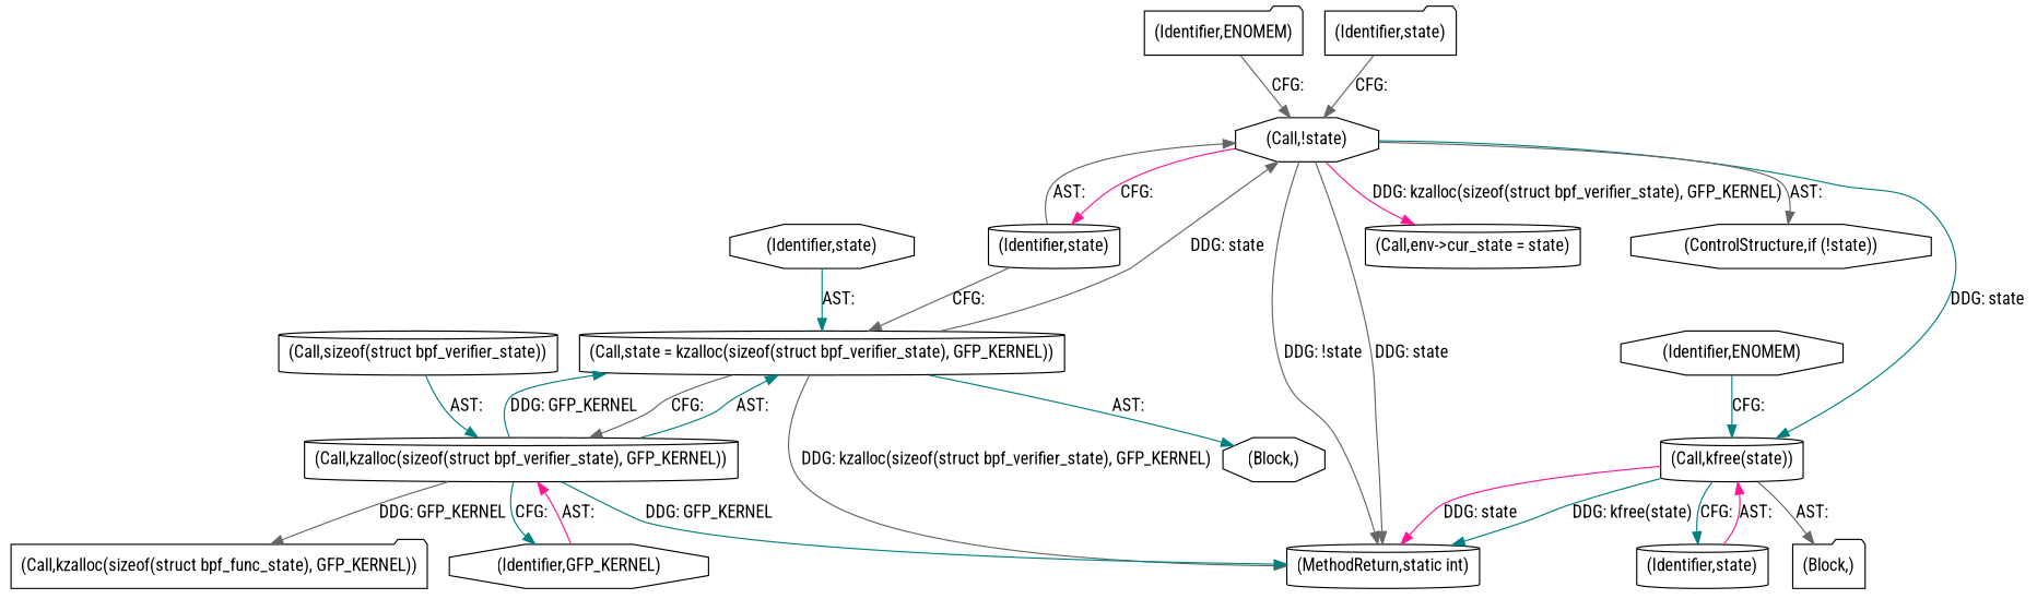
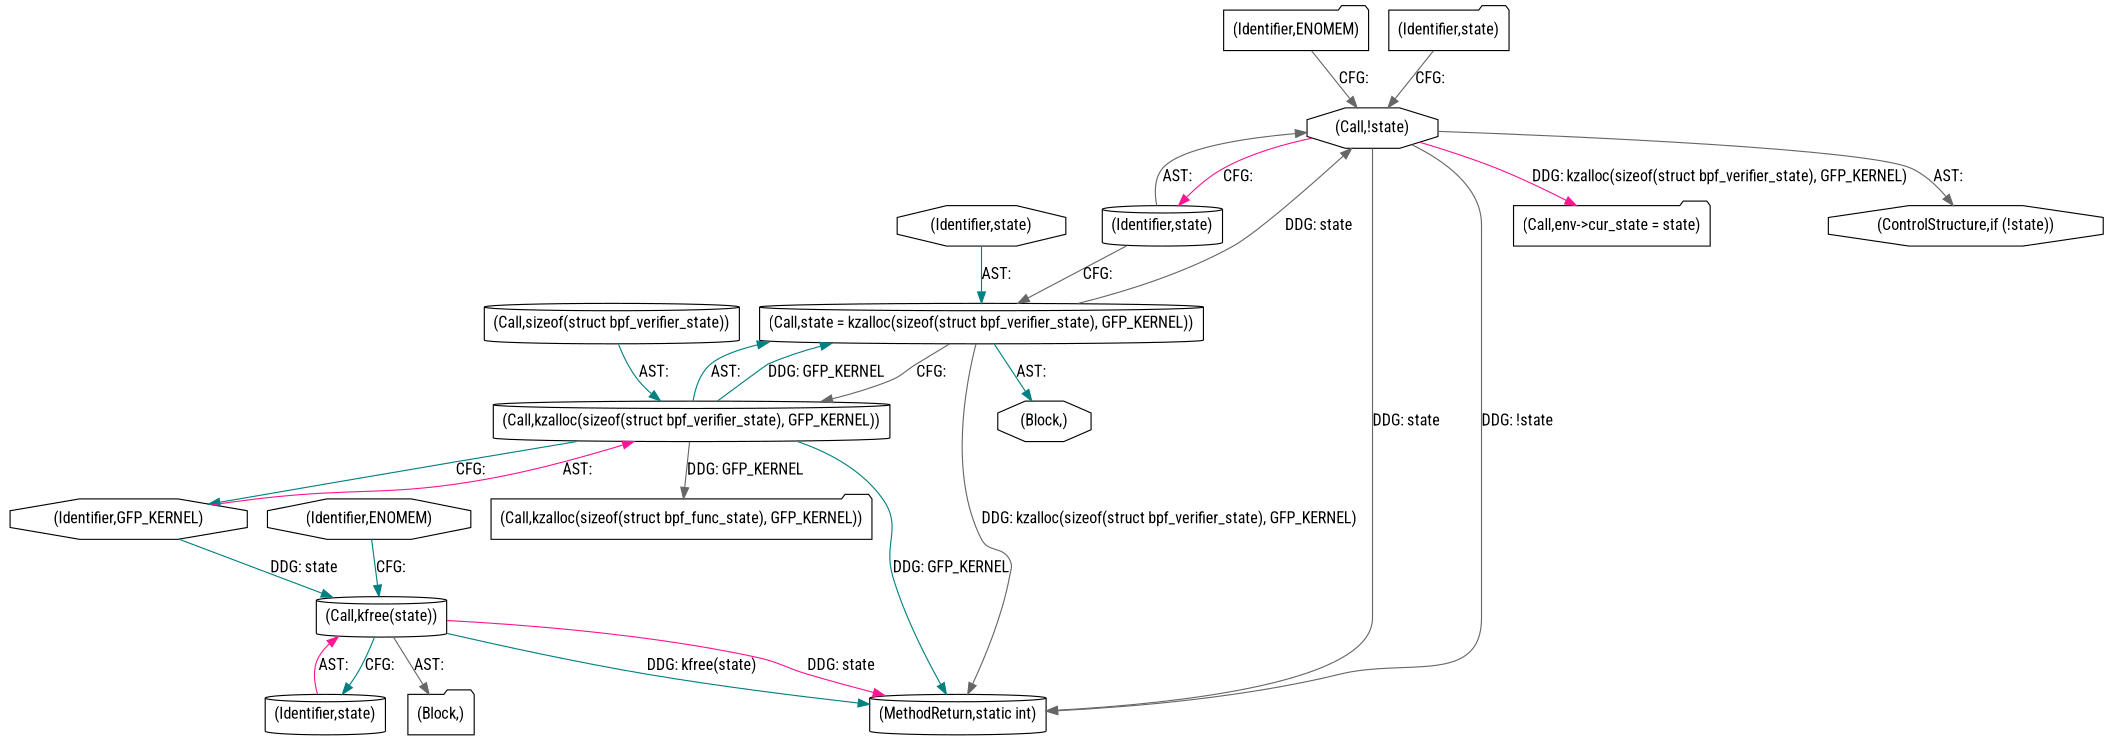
  digraph {
    fontname="Roboto Condensed"
    node [fontname="Roboto Condensed" shape=cylinder]
    edge [color=gray40 fontname="Roboto Condensed"]
    n1 [label="(Call,kfree(state))"]
    n2 [label="(Identifier,state)"]
    n3 [label="(MethodReturn,static int)"]
    n4 [label="(Block,)" shape=folder]
    n5 [label="(Call,!state)" shape=octagon]
    n6 [label="(Identifier,state)"]
-   n7 [label="(Call,env->cur_state = state)"]
+   n7 [label="(Call,env->cur_state = state)" shape=folder]
    n8 [label="(ControlStructure,if (!state))" shape=octagon]
    n9 [label="(Call,state = kzalloc(sizeof(struct bpf_verifier_state), GFP_KERNEL))"]
    n10 [label="(Call,kzalloc(sizeof(struct bpf_verifier_state), GFP_KERNEL))"]
    n11 [label="(Block,)" shape=octagon]
    n12 [label="(Call,kzalloc(sizeof(struct bpf_func_state), GFP_KERNEL))" shape=folder]
    n13 [label="(Identifier,GFP_KERNEL)" shape=octagon]
    n14 [label="(Identifier,ENOMEM)" shape=folder]
    n15 [label="(Call,sizeof(struct bpf_verifier_state))"]
    n16 [label="(Identifier,state)" shape=folder]
    n17 [label="(Identifier,ENOMEM)" shape=octagon]
    n18 [label="(Identifier,state)" shape=octagon]
    n1 -> n2 [color=teal label="CFG: "]
    n1 -> n3 [color=teal label="DDG: kfree(state)"]
    n1 -> n3 [color=deeppink label="DDG: state"]
    n1 -> n4 [label="AST: "]
    n2 -> n1 [color=deeppink label="AST: "]
-   n5 -> n1 [color=teal label="DDG: state"]
+   n13 -> n1 [color=teal label="DDG: state"]
    n5 -> n3 [label="DDG: state"]
    n5 -> n3 [label="DDG: !state"]
    n5 -> n6 [color=deeppink label="CFG: "]
    n5 -> n7 [color=deeppink label="DDG: kzalloc(sizeof(struct bpf_verifier_state), GFP_KERNEL)"]
    n5 -> n8 [label="AST: "]
    n6 -> n5 [label="AST: "]
    n6 -> n9 [label="CFG: "]
    n9 -> n3 [label="DDG: kzalloc(sizeof(struct bpf_verifier_state), GFP_KERNEL)"]
    n9 -> n5 [label="DDG: state"]
    n9 -> n10 [label="CFG: "]
    n9 -> n11 [color=teal label="AST: "]
    n10 -> n3 [color=teal label="DDG: GFP_KERNEL"]
    n10 -> n9 [color=teal label="AST: "]
    n10 -> n9 [color=teal label="DDG: GFP_KERNEL"]
    n10 -> n12 [label="DDG: GFP_KERNEL"]
    n10 -> n13 [color=teal label="CFG: "]
    n13 -> n10 [color=deeppink label="AST: "]
    n14 -> n5 [label="CFG: "]
    n15 -> n10 [color=teal label="AST: "]
    n16 -> n5 [label="CFG: "]
    n17 -> n1 [color=teal label="CFG: "]
    n18 -> n9 [color=teal label="AST: "]
  }
